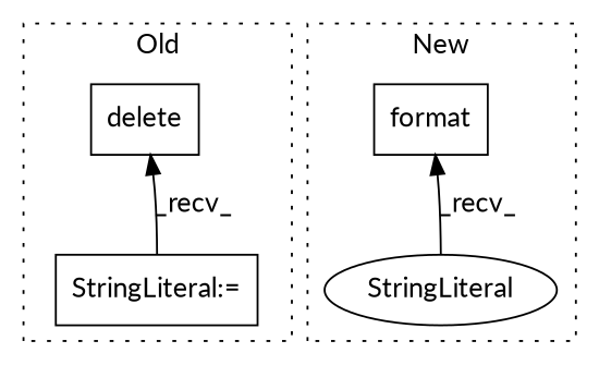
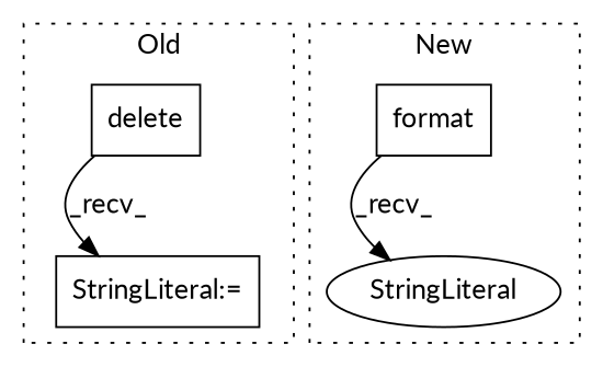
  digraph {
    fontname=Lato
    node [a=32 fontname=Lato shape=box]
    edge [fontname=Lato]
    n1 [l=8 label=delete s=1117]
    n2 [a=7 l=1 label="StringLiteral:=" s=983]
    n3 [l="7,1" label=format s="1386,1410"]
    n4 [a=45 l=26 label=StringLiteral s=1359 shape=ellipse]
    subgraph cluster_1 {
      label=Old
      style=dotted
      n1
      n2
    }
    subgraph cluster_2 {
      label=New
      style=dotted
      n3
      n4
    }
-   n2 -> n1 [label=_recv_]
-   n4 -> n3 [label=_recv_]
+   n1 -> n2 [label=_recv_]
+   n3 -> n4 [label=_recv_]
  }
